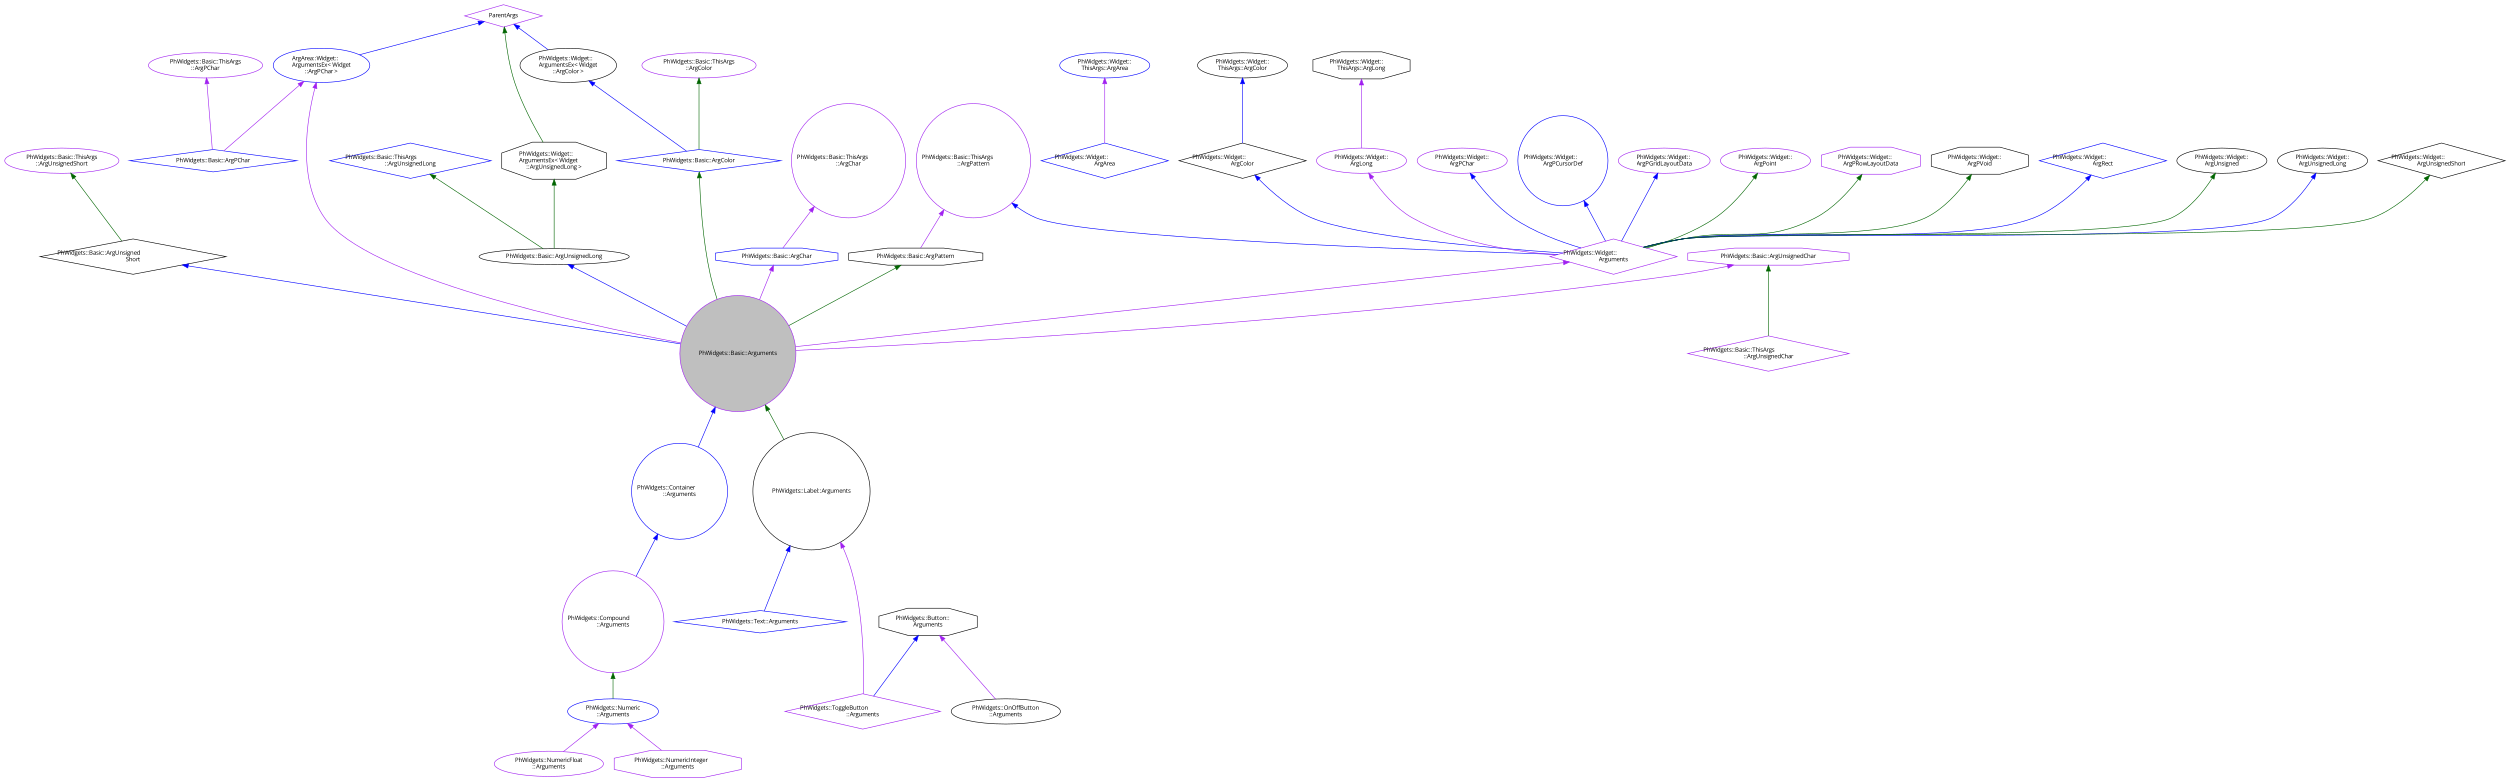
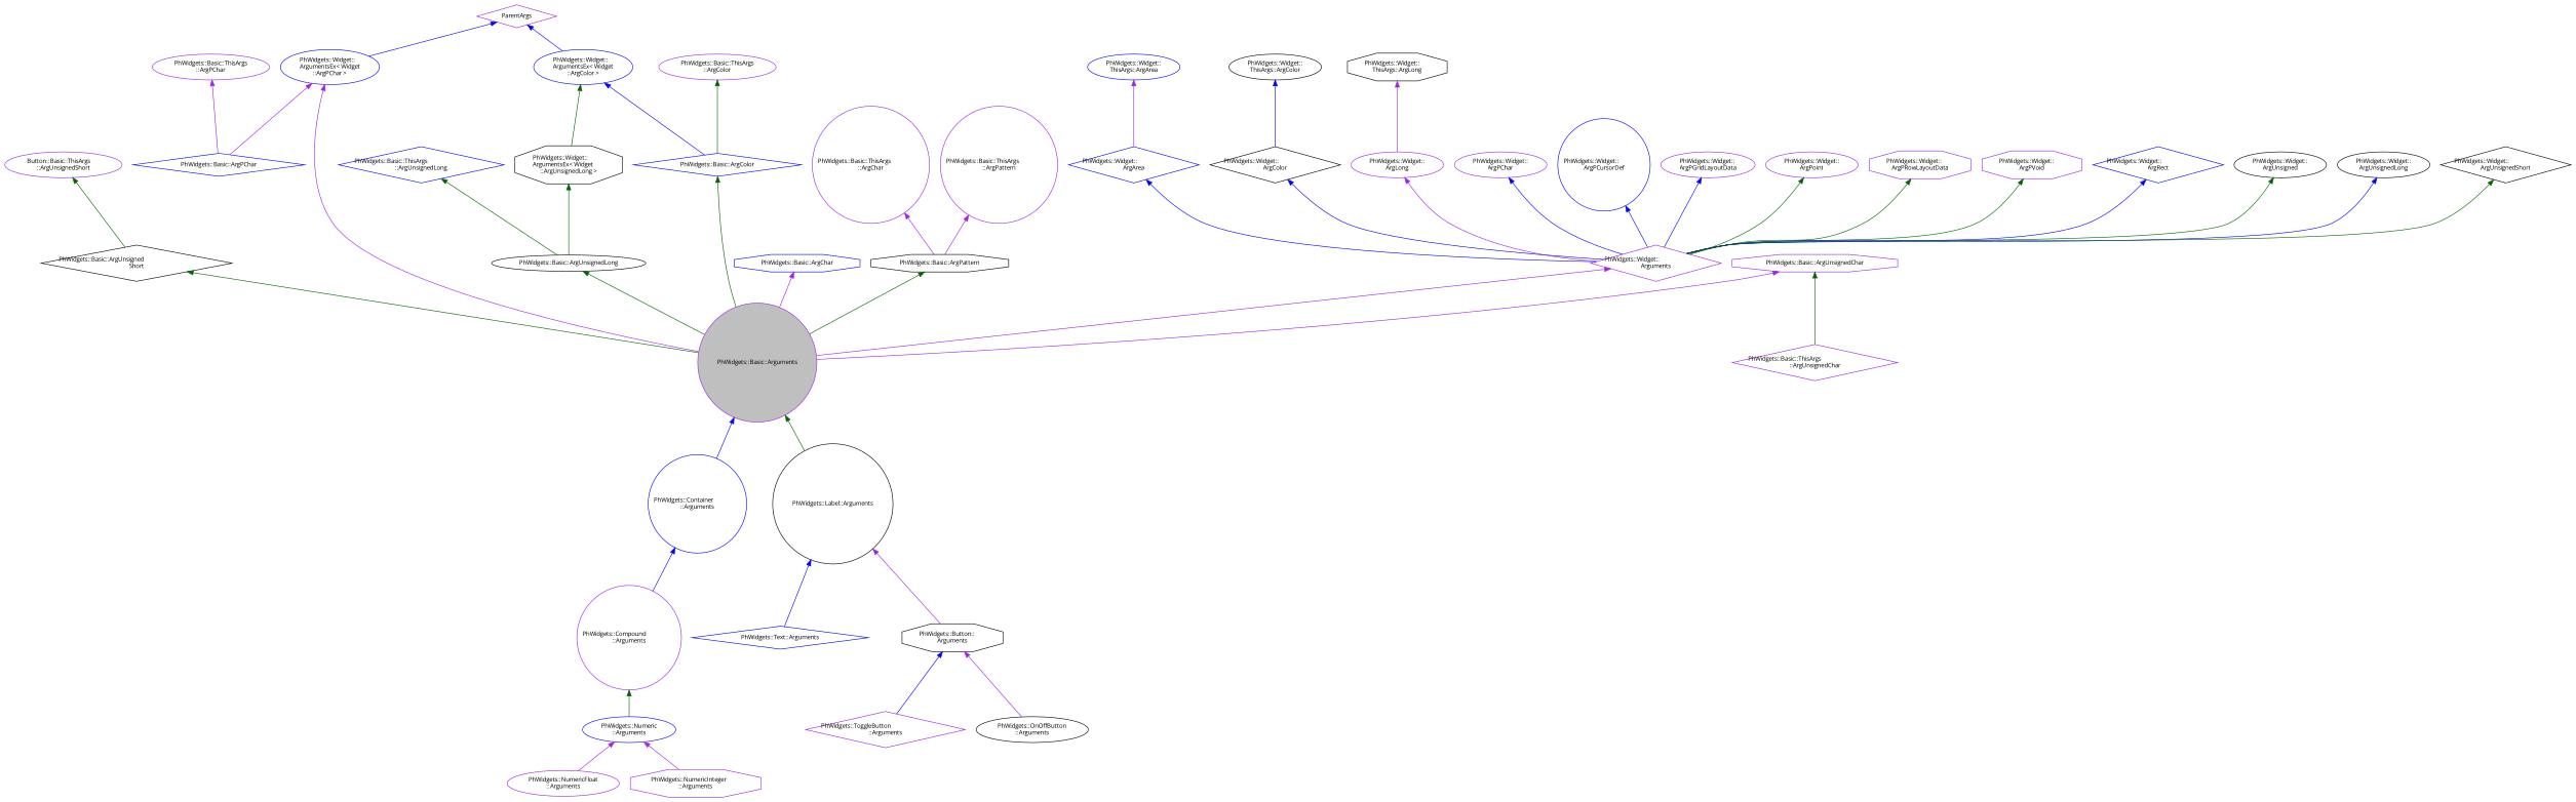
  digraph {
    fontname="Open Sans"
    rankdir=TB
    node [color=purple fillcolor=white fontname="Open Sans" fontsize=10 shape=ellipse style=filled]
    edge [color=blue dir=back fontname="Open Sans" fontsize=10 labelfontname=Helvetica labelfontsize=10 style=solid]
    n1 [fillcolor=grey75 fontcolor=black height=0.2 label="PhWidgets::Basic::Arguments" shape=circle width=0.4]
    n2 [color=blue height=0.2 label="PhWidgets::Container\l::Arguments" shape=circle width=0.4]
    n3 [color=black height=0.2 label="PhWidgets::Label::Arguments" shape=circle width=0.4]
    n4 [height=0.2 label="PhWidgets::Compound\l::Arguments" shape=circle width=0.4]
    n5 [color=black height=0.2 label="PhWidgets::Button::\lArguments" shape=octagon width=0.4]
    n6 [color=blue height=0.2 label="PhWidgets::Text::Arguments" shape=diamond width=0.4]
    n7 [color=black height=0.2 label="PhWidgets::Basic::ArgUnsigned\lShort" shape=diamond width=0.4]
    n8 [height=0.2 label=ParentArgs shape=diamond width=0.4]
    n9 [color=black height=0.2 label="PhWidgets::Widget::\lArgumentsEx\< Widget\l::ArgUnsignedLong \>" shape=octagon width=0.4]
-   n10 [color=black height=0.2 label="PhWidgets::Widget::\lArgumentsEx\< Widget\l::ArgColor \>" width=0.4]
-   n11 [color=blue height=0.2 label="ArgArea::Widget::\lArgumentsEx\< Widget\l::ArgPChar \>" width=0.4]
+   n10 [color=blue height=0.2 label="PhWidgets::Widget::\lArgumentsEx\< Widget\l::ArgColor \>" width=0.4]
+   n11 [color=blue height=0.2 label="PhWidgets::Widget::\lArgumentsEx\< Widget\l::ArgPChar \>" width=0.4]
    n12 [color=black height=0.2 label="PhWidgets::Basic::ArgUnsignedLong" width=0.4]
    n13 [color=blue height=0.2 label="PhWidgets::Basic::ArgColor" shape=diamond width=0.4]
    n14 [color=blue height=0.2 label="PhWidgets::Basic::ArgPChar" shape=diamond width=0.4]
-   n15 [height=0.2 label="PhWidgets::Basic::ThisArgs\l::ArgUnsignedShort" width=0.4]
+   n15 [height=0.2 label="Button::Basic::ThisArgs\l::ArgUnsignedShort" width=0.4]
    n16 [color=blue height=0.2 label="PhWidgets::Basic::ThisArgs\l::ArgUnsignedLong" shape=diamond width=0.4]
    n17 [height=0.2 label="PhWidgets::Basic::ThisArgs\l::ArgColor" width=0.4]
    n18 [color=blue height=0.2 label="PhWidgets::Basic::ArgChar" shape=octagon width=0.4]
    n19 [height=0.2 label="PhWidgets::Basic::ThisArgs\l::ArgChar" shape=circle width=0.4]
    n20 [color=black height=0.2 label="PhWidgets::Basic::ArgPattern" shape=octagon width=0.4]
    n21 [height=0.2 label="PhWidgets::Basic::ThisArgs\l::ArgPattern" shape=circle width=0.4]
    n22 [height=0.2 label="PhWidgets::Basic::ArgUnsignedChar" shape=octagon width=0.4]
    n23 [height=0.2 label="PhWidgets::Basic::ThisArgs\l::ArgUnsignedChar" shape=diamond width=0.4]
    n24 [height=0.2 label="PhWidgets::Basic::ThisArgs\l::ArgPChar" width=0.4]
    n25 [height=0.2 label="PhWidgets::Widget::\lArguments" shape=diamond width=0.4]
    n26 [color=blue height=0.2 label="PhWidgets::Widget::\lArgArea" shape=diamond width=0.4]
    n27 [color=blue height=0.2 label="PhWidgets::Widget::\lThisArgs::ArgArea" width=0.4]
    n28 [color=black height=0.2 label="PhWidgets::Widget::\lArgColor" shape=diamond width=0.4]
    n29 [color=black height=0.2 label="PhWidgets::Widget::\lThisArgs::ArgColor" width=0.4]
    n30 [height=0.2 label="PhWidgets::Widget::\lArgLong" width=0.4]
    n31 [color=black height=0.2 label="PhWidgets::Widget::\lThisArgs::ArgLong" shape=octagon width=0.4]
    n32 [height=0.2 label="PhWidgets::Widget::\lArgPChar" width=0.4]
    n33 [color=blue height=0.2 label="PhWidgets::Widget::\lArgPCursorDef" shape=circle width=0.4]
    n34 [height=0.2 label="PhWidgets::Widget::\lArgPGridLayoutData" width=0.4]
    n35 [height=0.2 label="PhWidgets::Widget::\lArgPoint" width=0.4]
    n36 [height=0.2 label="PhWidgets::Widget::\lArgPRowLayoutData" shape=octagon width=0.4]
-   n37 [color=black height=0.2 label="PhWidgets::Widget::\lArgPVoid" shape=octagon width=0.4]
+   n37 [height=0.2 label="PhWidgets::Widget::\lArgPVoid" shape=octagon width=0.4]
    n38 [color=blue height=0.2 label="PhWidgets::Widget::\lArgRect" shape=diamond width=0.4]
    n39 [color=black height=0.2 label="PhWidgets::Widget::\lArgUnsigned" width=0.4]
    n40 [color=black height=0.2 label="PhWidgets::Widget::\lArgUnsignedLong" width=0.4]
    n41 [color=black height=0.2 label="PhWidgets::Widget::\lArgUnsignedShort" shape=diamond width=0.4]
    n42 [color=blue height=0.2 label="PhWidgets::Numeric\l::Arguments" width=0.4]
    n43 [height=0.2 label="PhWidgets::NumericFloat\l::Arguments" width=0.4]
    n44 [height=0.2 label="PhWidgets::NumericInteger\l::Arguments" shape=octagon width=0.4]
    n45 [color=black height=0.2 label="PhWidgets::OnOffButton\l::Arguments" width=0.4]
    n46 [height=0.2 label="PhWidgets::ToggleButton\l::Arguments" shape=diamond width=0.4]
    n1 -> n2
    n1 -> n3 [color=darkgreen]
    n2 -> n4
-   n3 -> n46 [color=purple]
+   n3 -> n5 [color=purple]
    n3 -> n6
    n4 -> n42 [color=darkgreen]
    n5 -> n45 [color=purple]
    n5 -> n46
-   n7 -> n1
-   n8 -> n9 [color=darkgreen]
+   n7 -> n1 [color=darkgreen]
+   n10 -> n9 [color=darkgreen]
    n8 -> n10
    n8 -> n11
    n9 -> n12 [color=darkgreen]
    n10 -> n13
    n11 -> n1 [color=purple]
    n11 -> n14 [color=purple]
-   n12 -> n1
+   n12 -> n1 [color=darkgreen]
    n13 -> n1 [color=darkgreen]
    n15 -> n7 [color=darkgreen]
    n16 -> n12 [color=darkgreen]
    n17 -> n13 [color=darkgreen]
    n18 -> n1 [color=purple]
-   n19 -> n18 [color=purple]
+   n19 -> n20 [color=purple]
    n20 -> n1 [color=darkgreen]
    n21 -> n20 [color=purple]
    n22 -> n1 [color=purple]
    n22 -> n23 [color=darkgreen]
    n24 -> n14 [color=purple]
    n25 -> n1 [color=purple]
-   n21 -> n25
+   n26 -> n25
    n27 -> n26 [color=purple]
    n28 -> n25
    n29 -> n28
    n30 -> n25 [color=purple]
    n31 -> n30 [color=purple]
    n32 -> n25
    n33 -> n25
    n34 -> n25
    n35 -> n25 [color=darkgreen]
    n36 -> n25 [color=darkgreen]
    n37 -> n25 [color=darkgreen]
    n38 -> n25
    n39 -> n25 [color=darkgreen]
    n40 -> n25
    n41 -> n25 [color=darkgreen]
    n42 -> n43 [color=purple]
    n42 -> n44 [color=purple]
  }
